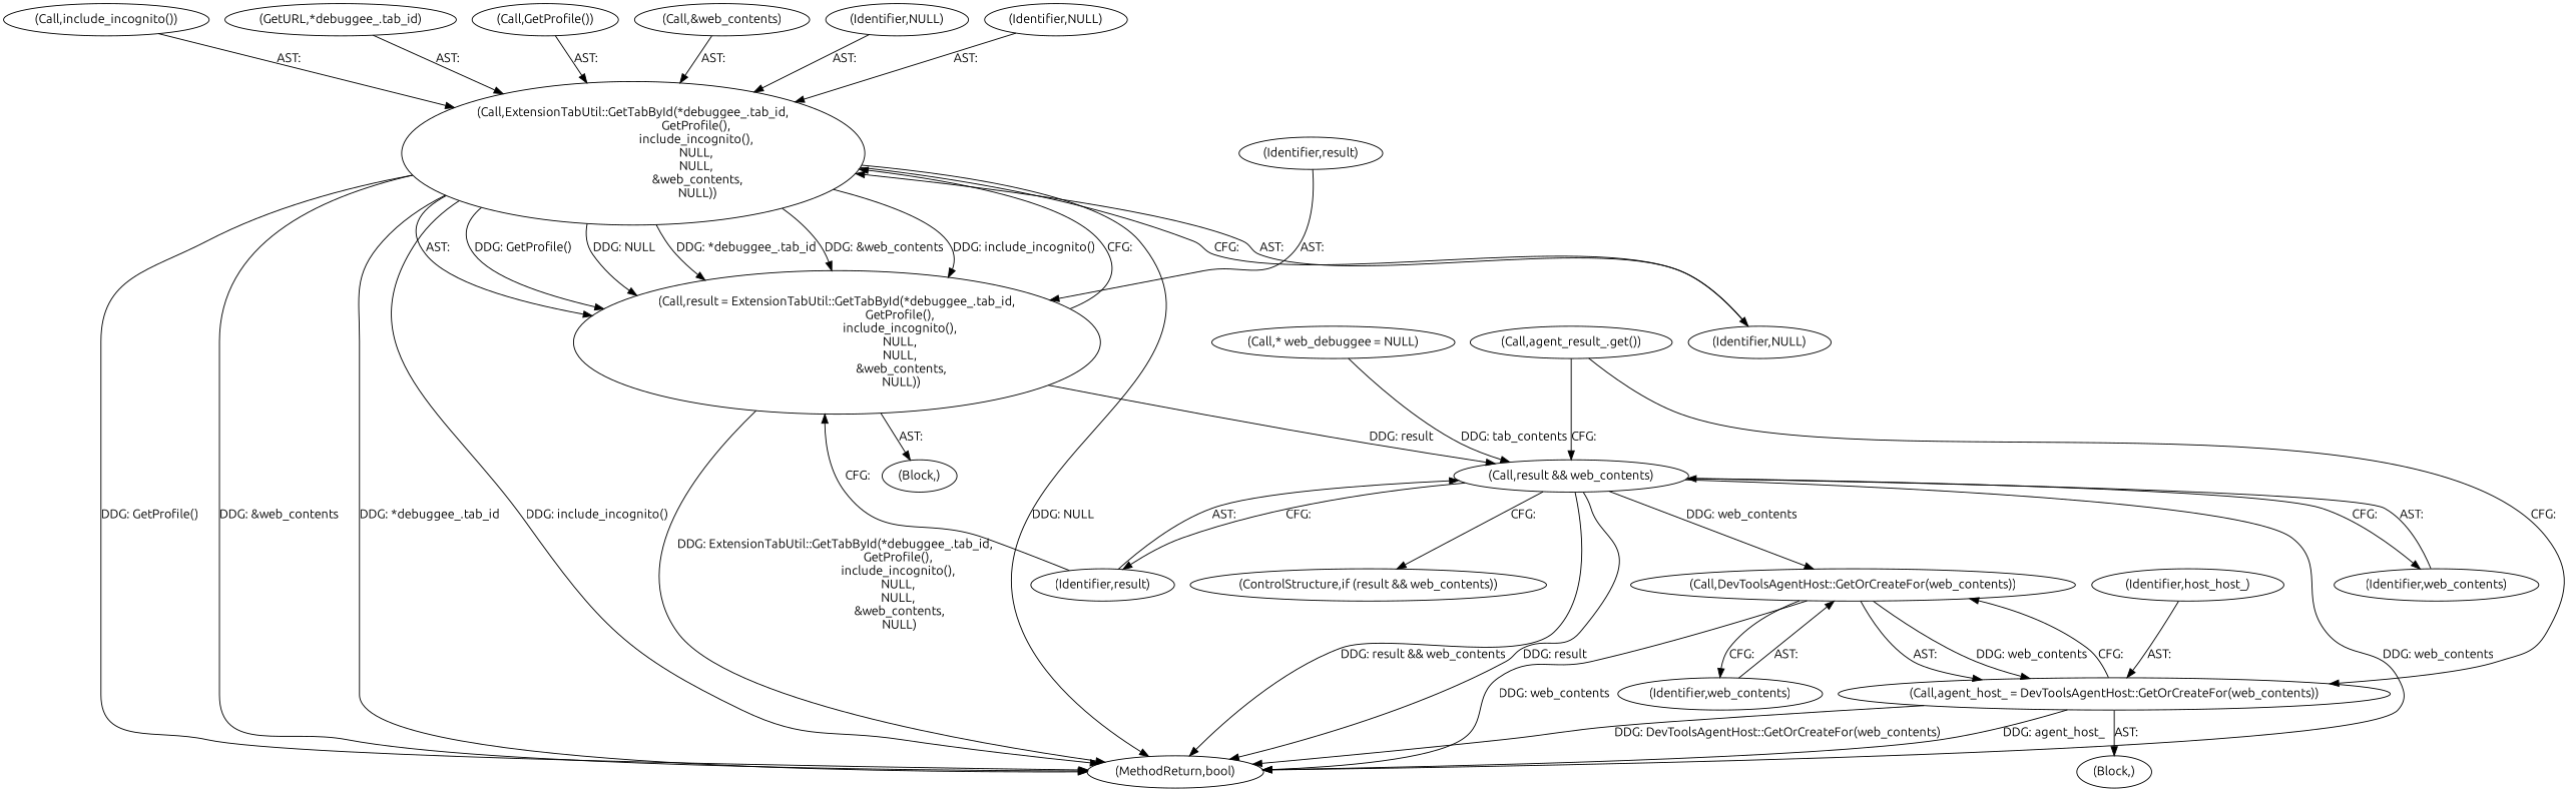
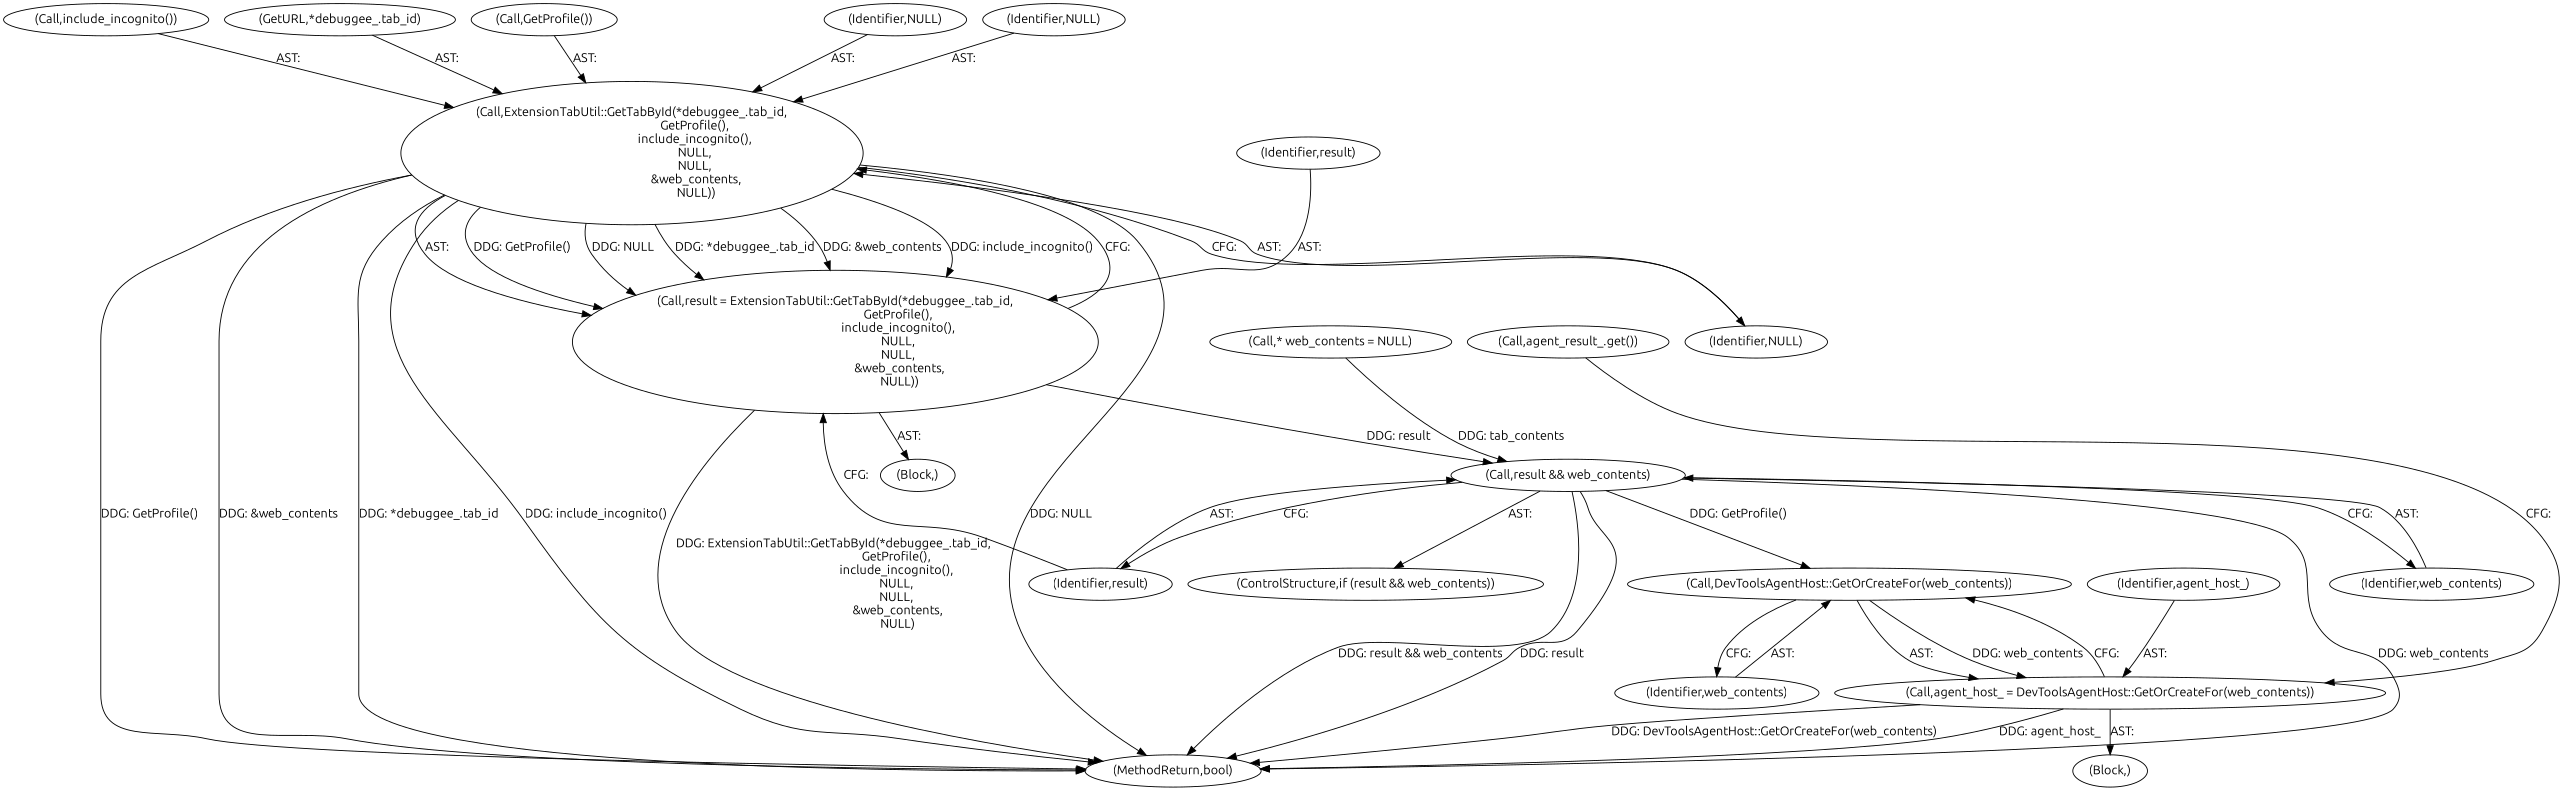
  digraph {
    fontname=Ubuntu
    node [fontname=Ubuntu]
    edge [fontname=Ubuntu]
    n1 [label="(Call,ExtensionTabUtil::GetTabById(*debuggee_.tab_id,\n                                               GetProfile(),\n                                               include_incognito(),\n                                               NULL,\n                                               NULL,\n                                                &web_contents,\n                                                NULL))"]
    n2 [label="(Call,result = ExtensionTabUtil::GetTabById(*debuggee_.tab_id,\n                                               GetProfile(),\n                                               include_incognito(),\n                                               NULL,\n                                               NULL,\n                                                &web_contents,\n                                                NULL))"]
    n3 [label="(Identifier,NULL)"]
    n4 [label="(MethodReturn,bool)"]
    n5 [label="(Call,result && web_contents)"]
    n6 [label="(Block,)"]
    n7 [label="(Call,DevToolsAgentHost::GetOrCreateFor(web_contents))"]
    n8 [label="(Identifier,web_contents)"]
    n9 [label="(Identifier,result)"]
    n10 [label="(ControlStructure,if (result && web_contents))"]
    n11 [label="(Call,agent_host_ = DevToolsAgentHost::GetOrCreateFor(web_contents))"]
    n12 [label="(Identifier,web_contents)"]
    n13 [label="(Block,)"]
-   n14 [label="(Call,* web_debuggee = NULL)"]
+   n14 [label="(Call,* web_contents = NULL)"]
    n15 [label="(Call,agent_result_.get())"]
    n16 [label="(Call,include_incognito())"]
    n17 [label="(GetURL,*debuggee_.tab_id)"]
    n18 [label="(Call,GetProfile())"]
    n19 [label="(Identifier,result)"]
-   n20 [label="(Call,&web_contents)"]
    n21 [label="(Identifier,NULL)"]
-   n22 [label="(Identifier,host_host_)"]
+   n22 [label="(Identifier,agent_host_)"]
    n23 [label="(Identifier,NULL)"]
    n1 -> n2 [label="AST: "]
    n1 -> n2 [label="DDG: GetProfile()"]
    n1 -> n2 [label="DDG: NULL"]
    n1 -> n2 [label="DDG: *debuggee_.tab_id"]
    n1 -> n2 [label="DDG: &web_contents"]
    n1 -> n2 [label="DDG: include_incognito()"]
    n1 -> n3 [label="CFG: "]
    n1 -> n4 [label="DDG: NULL"]
    n1 -> n4 [label="DDG: GetProfile()"]
    n1 -> n4 [label="DDG: &web_contents"]
    n1 -> n4 [label="DDG: *debuggee_.tab_id"]
    n1 -> n4 [label="DDG: include_incognito()"]
    n2 -> n1 [label="CFG: "]
    n2 -> n4 [label="DDG: ExtensionTabUtil::GetTabById(*debuggee_.tab_id,\n                                               GetProfile(),\n                                               include_incognito(),\n                                               NULL,\n                                               NULL,\n                                                &web_contents,\n                                                NULL)"]
    n2 -> n5 [label="DDG: result"]
    n2 -> n6 [label="AST: "]
    n3 -> n1 [label="AST: "]
    n5 -> n4 [label="DDG: web_contents"]
    n5 -> n4 [label="DDG: result && web_contents"]
    n5 -> n4 [label="DDG: result"]
-   n5 -> n7 [label="DDG: web_contents"]
+   n5 -> n7 [label="DDG: GetProfile()"]
    n5 -> n8 [label="CFG: "]
    n5 -> n9 [label="CFG: "]
-   n5 -> n10 [label="CFG: "]
-   n7 -> n4 [label="DDG: web_contents"]
+   n5 -> n10 [label="AST: "]
    n7 -> n11 [label="AST: "]
    n7 -> n11 [label="DDG: web_contents"]
    n7 -> n12 [label="CFG: "]
    n8 -> n5 [label="AST: "]
    n9 -> n2 [label="CFG: "]
    n9 -> n5 [label="AST: "]
    n11 -> n4 [label="DDG: DevToolsAgentHost::GetOrCreateFor(web_contents)"]
    n11 -> n4 [label="DDG: agent_host_"]
    n11 -> n7 [label="CFG: "]
    n11 -> n13 [label="AST: "]
    n12 -> n7 [label="AST: "]
    n14 -> n5 [label="DDG: tab_contents"]
-   n15 -> n5 [label="CFG: "]
    n15 -> n11 [label="CFG: "]
    n16 -> n1 [label="AST: "]
    n17 -> n1 [label="AST: "]
    n18 -> n1 [label="AST: "]
    n19 -> n2 [label="AST: "]
-   n20 -> n1 [label="AST: "]
    n21 -> n1 [label="AST: "]
    n22 -> n11 [label="AST: "]
    n23 -> n1 [label="AST: "]
  }
